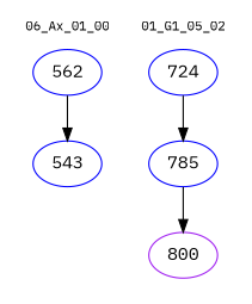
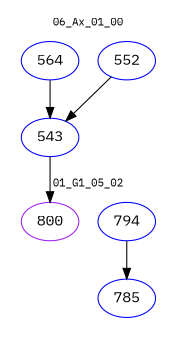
  digraph {
    fontname="IBM Plex Mono"
    node [color=blue fontname="IBM Plex Mono"]
    edge [color=black fontname="IBM Plex Mono"]
+   n1 [label=552]
    n2 [label=543]
-   n3 [label=562]
-   n4 [label=724]
+   n3 [label=564]
+   n4 [label=794]
    n5 [label=785]
    n6 [color=purple label=800]
    subgraph cluster_1 {
      color=white
      fontsize=10
      label="06_Ax_01_00"
+     n1
      n2
      n3
    }
    subgraph cluster_2 {
      color=white
      fontsize=10
      label="01_G1_05_02"
      n4
      n5
      n6
    }
+   n1 -> n2
    n3 -> n2
    n4 -> n5
-   n5 -> n6
+   n2 -> n6
  }
